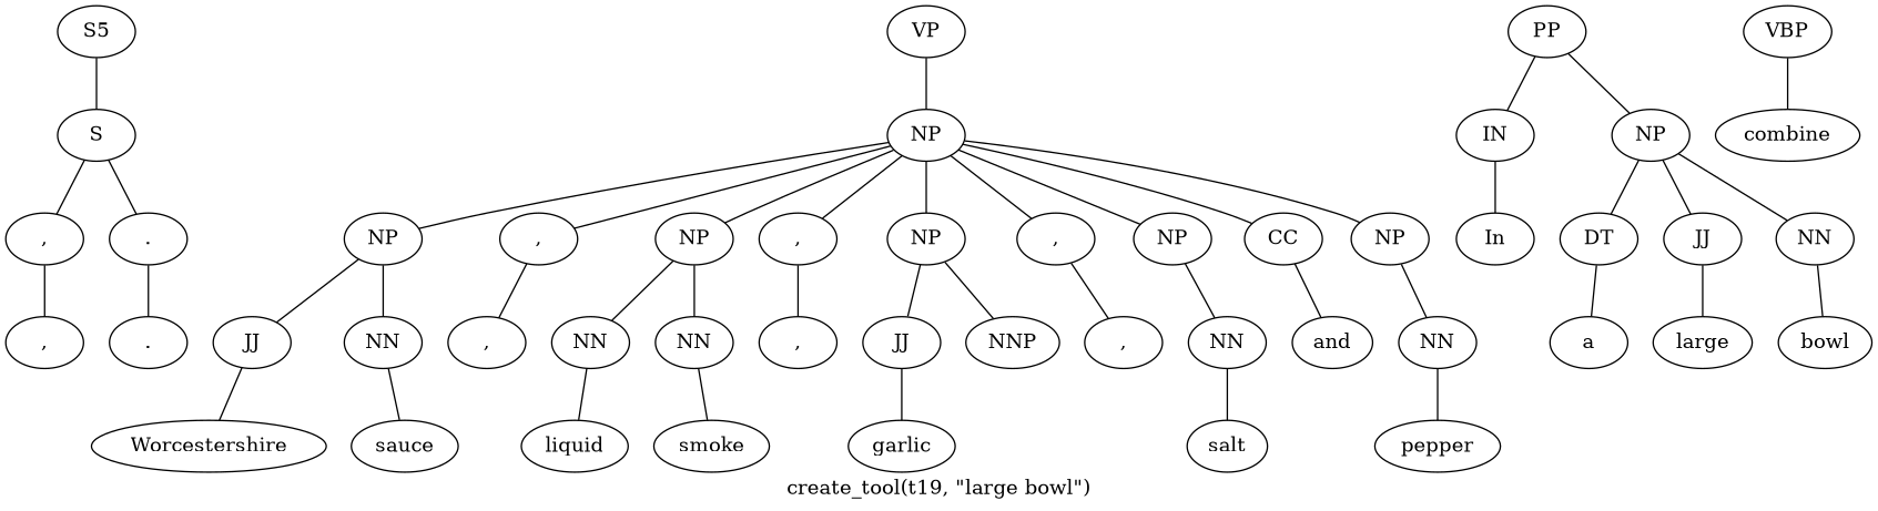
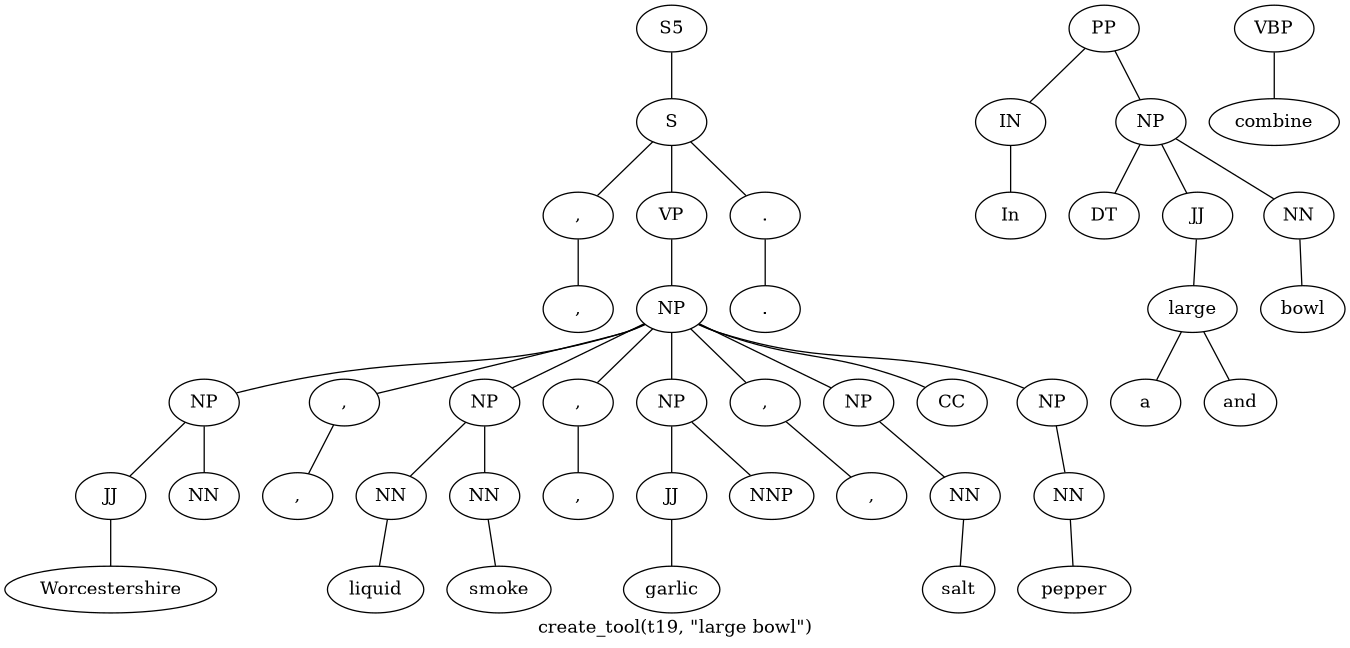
  graph {
    label="create_tool(t19, \"large bowl\")"
    n1 [label=S5]
    n2 [label=S]
    n3 [label=","]
    n4 [label=VP]
    n5 [label="."]
    n6 [label=PP]
    n7 [label=IN]
    n8 [label=NP]
    n9 [label=","]
    n10 [label=NP]
    n11 [label="."]
    n12 [label=In]
    n13 [label=DT]
    n14 [label=JJ]
    n15 [label=NN]
    n16 [label=a]
    n17 [label=large]
    n18 [label=bowl]
    n19 [label=VBP]
    n20 [label=combine]
    n21 [label=NP]
    n22 [label=","]
    n23 [label=NP]
    n24 [label=","]
    n25 [label=NP]
    n26 [label=","]
    n27 [label=NP]
    n28 [label=CC]
    n29 [label=NP]
    n30 [label=JJ]
    n31 [label=NN]
    n32 [label=","]
    n33 [label=NN]
    n34 [label=NN]
    n35 [label=","]
    n36 [label=JJ]
    n37 [label=NNP]
    n38 [label=","]
    n39 [label=NN]
    n40 [label=and]
    n41 [label=NN]
    n42 [label=Worcestershire]
-   n43 [label=sauce]
    n44 [label=liquid]
    n45 [label=smoke]
    n46 [label=garlic]
    n47 [label=salt]
    n48 [label=pepper]
    n1 -- n2
    n2 -- n3
+   n2 -- n4
    n2 -- n5
    n3 -- n9
    n4 -- n10
    n5 -- n11
    n6 -- n7
    n6 -- n8
    n7 -- n12
    n8 -- n13
    n8 -- n14
    n8 -- n15
    n10 -- n21
    n10 -- n22
    n10 -- n23
    n10 -- n24
    n10 -- n25
    n10 -- n26
    n10 -- n27
    n10 -- n28
    n10 -- n29
-   n13 -- n16
+   n17 -- n16
    n14 -- n17
    n15 -- n18
    n19 -- n20
    n21 -- n30
    n21 -- n31
    n22 -- n32
    n23 -- n33
    n23 -- n34
    n24 -- n35
    n25 -- n36
    n25 -- n37
    n26 -- n38
    n27 -- n39
-   n28 -- n40
+   n17 -- n40
    n29 -- n41
    n30 -- n42
-   n31 -- n43
    n33 -- n44
    n34 -- n45
    n36 -- n46
    n39 -- n47
    n41 -- n48
  }
